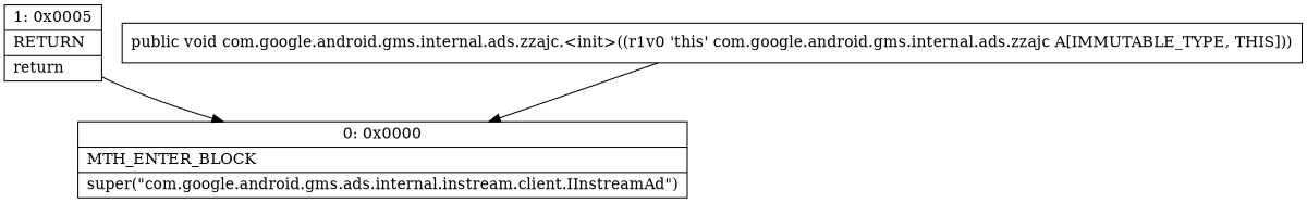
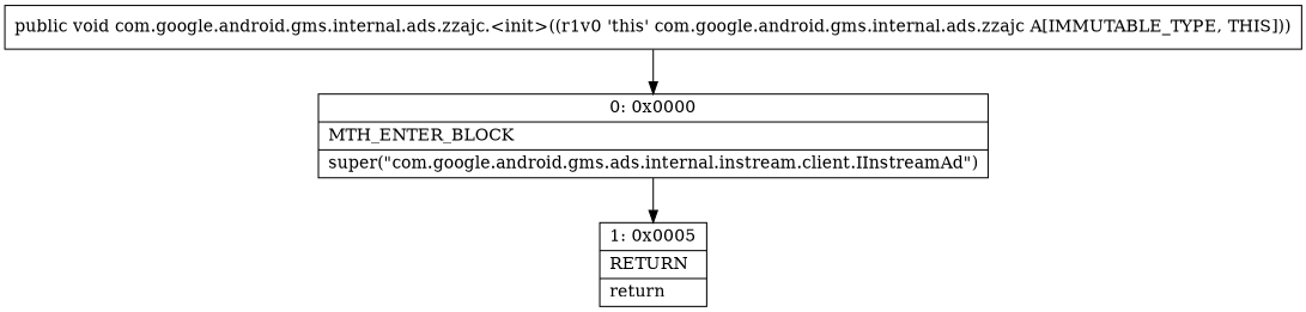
  digraph {
    node [shape=record]
    n1 [label="{0\:\ 0x0000|MTH_ENTER_BLOCK\l|super(\"com.google.android.gms.ads.internal.instream.client.IInstreamAd\")\l}"]
    n2 [label="{1\:\ 0x0005|RETURN\l|return\l}"]
    n3 [label="{public void com.google.android.gms.internal.ads.zzajc.\<init\>((r1v0 'this' com.google.android.gms.internal.ads.zzajc A[IMMUTABLE_TYPE, THIS])) }"]
-   n2 -> n1
+   n1 -> n2
    n3 -> n1
  }
